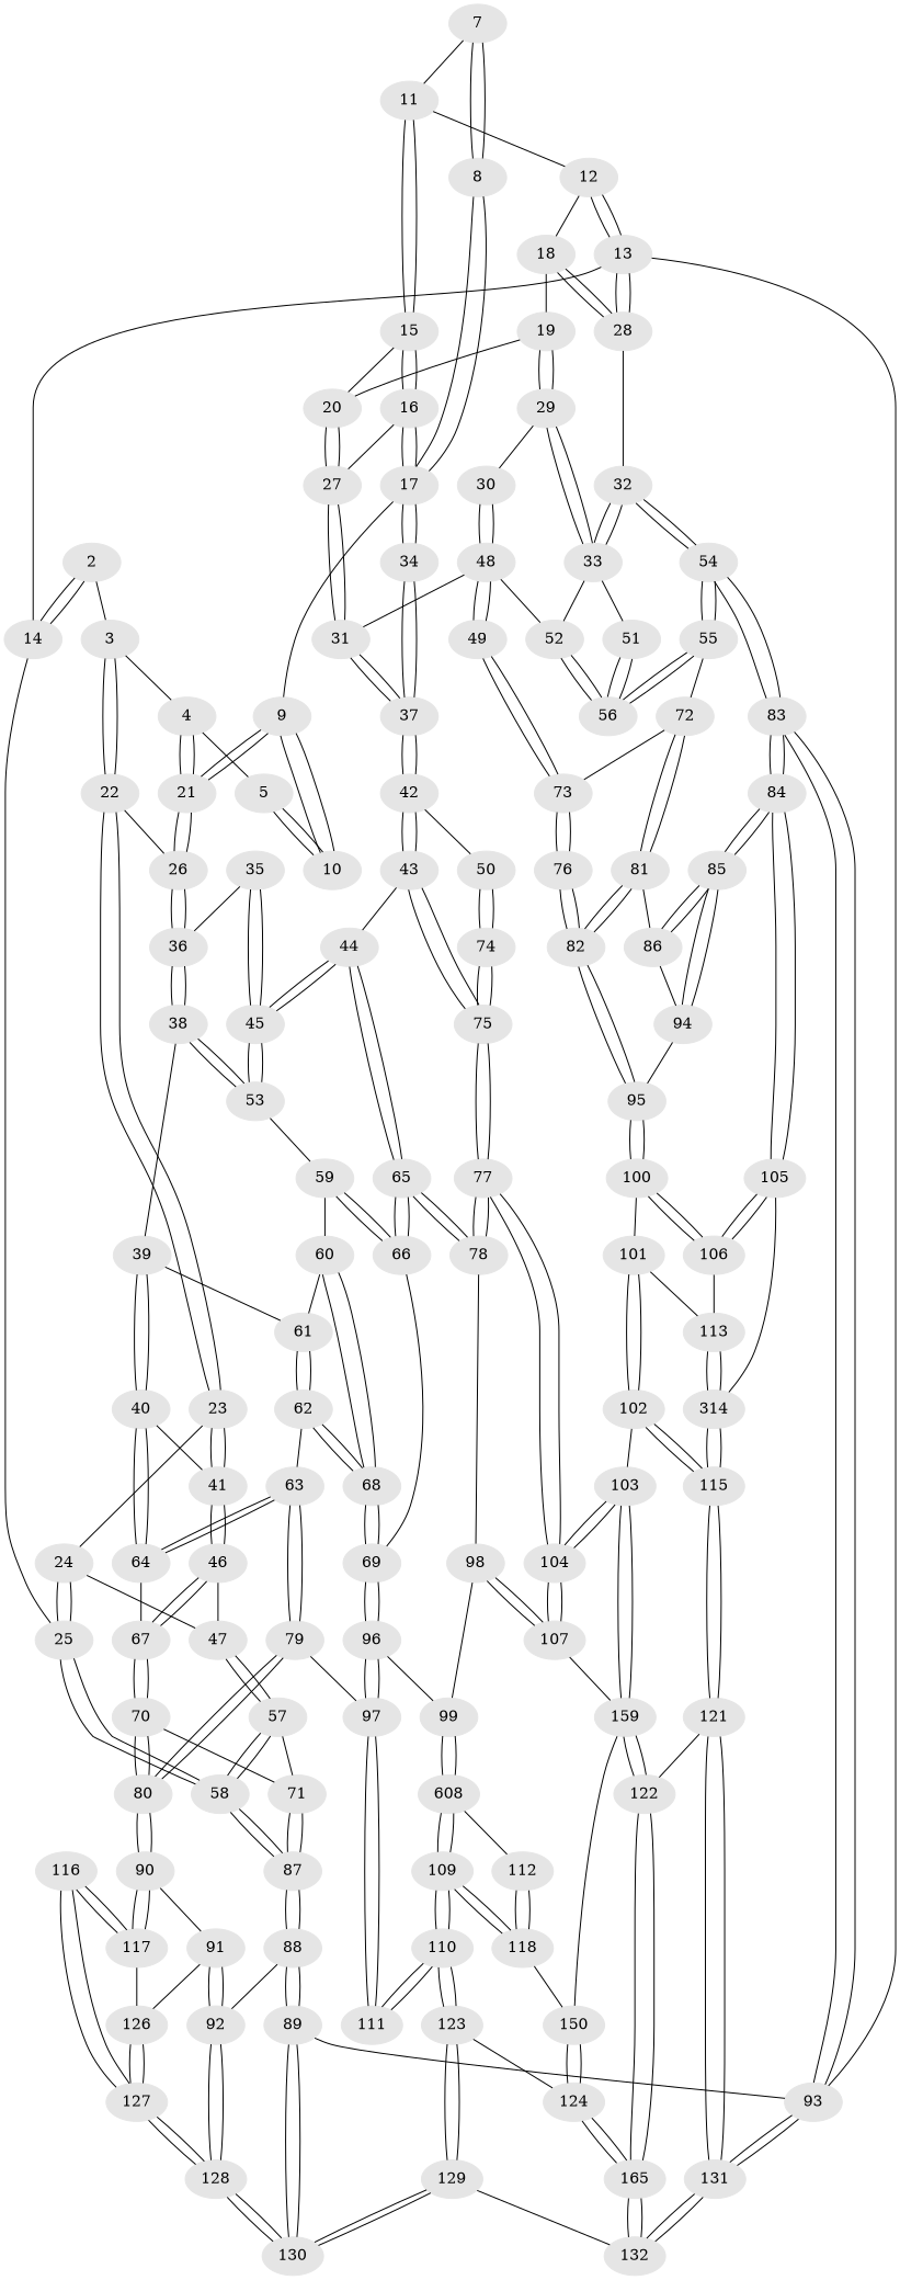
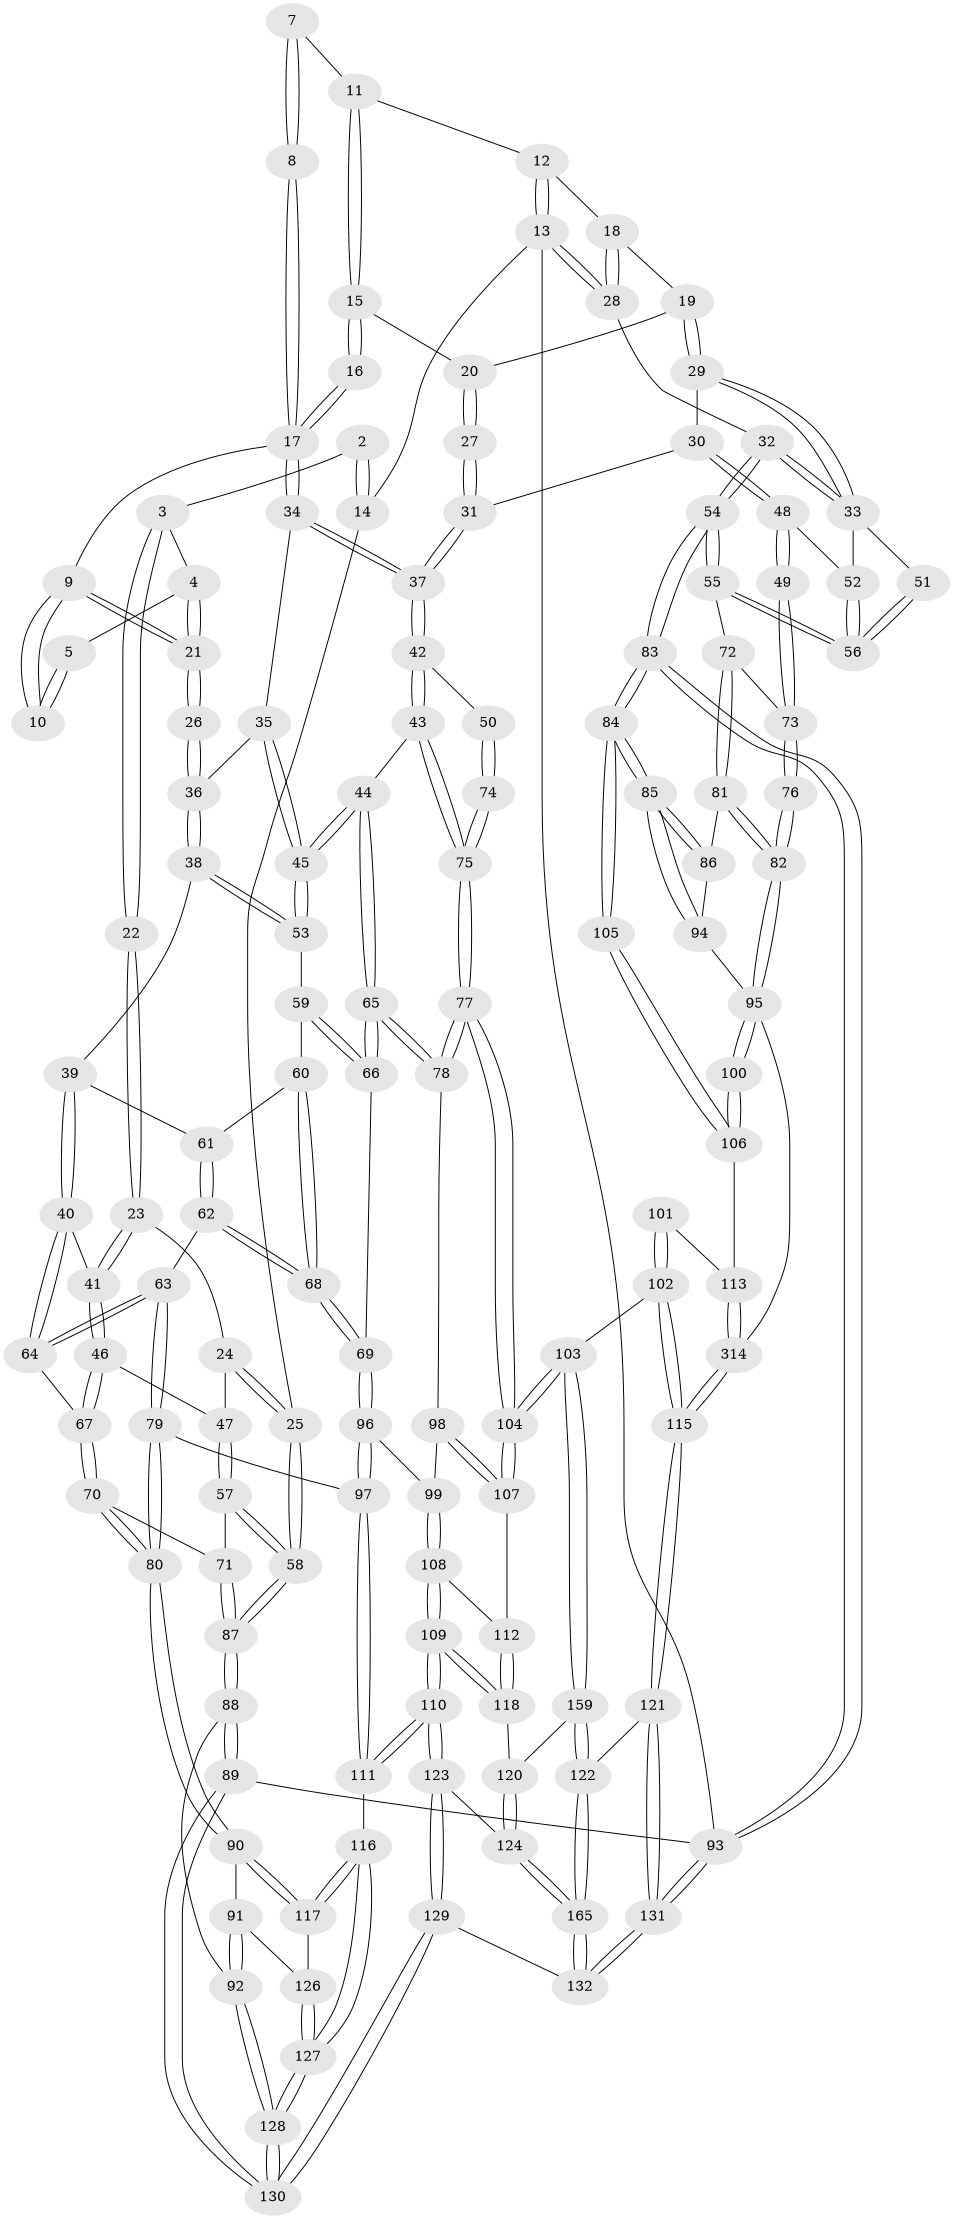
  graph {
    node [color=gray90 style=filled]
    2
    3
    14
    7
    8
    11
    4
    22
    25
    5
    21
    26
    23
    10
    17
    12
    15
    9
    34
    13
    18
    16
    20
    28
    93
    19
    32
    131
    58
    89
    130
    27
    31
    37
    35
    29
    30
    33
    36
    24
    41
    47
    46
    57
    87
    38
    54
    48
    51
    52
    49
    42
    55
    83
    56
    45
    53
    39
    43
    50
    40
    61
    59
    64
    62
    67
    44
    75
    74
    65
    77
    66
    78
    70
    71
    73
    76
    60
    72
    84
    81
    88
    68
    69
    63
    79
    80
    97
    98
    96
    99
    90
    82
    86
    104
    95
    107
    111
    91
    117
    94
    100
    85
    105
    106
    n106 [label=314]
    92
    128
    126
    127
    132
    101
-   108 [label=608]
+   108
    116
    112
    109
    102
    113
    103
    115
    n121 [label=159]
    121
-   120 [label=150]
+   120
    122
    118
    110
    123
    124
    129
    n130 [label=165]
    2 -- 3
    2 -- 14
    2 -- 14
    3 -- 4
    3 -- 22
    3 -- 22
    14 -- 25
    7 -- 8
    7 -- 8
    7 -- 11
    8 -- 17
    8 -- 17
    11 -- 12
    11 -- 15
    11 -- 15
    4 -- 5
    4 -- 21
    4 -- 21
-   22 -- 26
    22 -- 23
    22 -- 23
    25 -- 58
    25 -- 58
    5 -- 10
    5 -- 10
    21 -- 26
    21 -- 26
    26 -- 36
    26 -- 36
    23 -- 24
    23 -- 41
    23 -- 41
    17 -- 9
    17 -- 34
    17 -- 34
    12 -- 13
    12 -- 13
    12 -- 18
    15 -- 16
    15 -- 16
    15 -- 20
    9 -- 21
    9 -- 21
    9 -- 10
    9 -- 10
    34 -- 37
    34 -- 37
+   34 -- 35
    13 -- 14
    13 -- 28
    13 -- 28
    13 -- 93
    18 -- 28
    18 -- 28
    18 -- 19
    16 -- 17
    16 -- 17
-   16 -- 27
    20 -- 27
    20 -- 27
    28 -- 32
    93 -- 131
    93 -- 131
    19 -- 20
    19 -- 29
    19 -- 29
    32 -- 33
    32 -- 33
    32 -- 54
    32 -- 54
    131 -- 132
    131 -- 132
    58 -- 87
    58 -- 87
    89 -- 93
    89 -- 130
    89 -- 130
    27 -- 31
    27 -- 31
    31 -- 37
    31 -- 37
    37 -- 42
    37 -- 42
    35 -- 36
    35 -- 45
    35 -- 45
    29 -- 30
    29 -- 33
    29 -- 33
-   48 -- 31
+   30 -- 31
    30 -- 48
    30 -- 48
    33 -- 51
    33 -- 52
    36 -- 38
    36 -- 38
    24 -- 25
    24 -- 25
    24 -- 47
    41 -- 46
    41 -- 46
    47 -- 57
    47 -- 57
    46 -- 47
    46 -- 67
    46 -- 67
    57 -- 58
    57 -- 58
    57 -- 71
    87 -- 88
    87 -- 88
    38 -- 53
    38 -- 53
    38 -- 39
    54 -- 55
    54 -- 55
    54 -- 83
    54 -- 83
    48 -- 52
    48 -- 49
    48 -- 49
    51 -- 56
    51 -- 56
    52 -- 56
    52 -- 56
    49 -- 73
    49 -- 73
    42 -- 43
    42 -- 43
    42 -- 50
    55 -- 56
    55 -- 56
    55 -- 72
    83 -- 93
    83 -- 93
    83 -- 84
    83 -- 84
    45 -- 53
    45 -- 53
    53 -- 59
    39 -- 40
    39 -- 40
    39 -- 61
    43 -- 44
    43 -- 75
    43 -- 75
    50 -- 74
    50 -- 74
    40 -- 41
    40 -- 64
    40 -- 64
    61 -- 62
    61 -- 62
    59 -- 66
    59 -- 66
    59 -- 60
    64 -- 67
    62 -- 68
    62 -- 68
    62 -- 63
    67 -- 70
    67 -- 70
    44 -- 45
    44 -- 45
    44 -- 65
    44 -- 65
    75 -- 77
    75 -- 77
    74 -- 75
    74 -- 75
    65 -- 66
    65 -- 66
    65 -- 78
    65 -- 78
    77 -- 78
    77 -- 78
    77 -- 104
    77 -- 104
    66 -- 69
    78 -- 98
    70 -- 71
    70 -- 80
    70 -- 80
    71 -- 87
    71 -- 87
    73 -- 76
    73 -- 76
    76 -- 82
    76 -- 82
    60 -- 61
    60 -- 68
    60 -- 68
    72 -- 73
    72 -- 81
    72 -- 81
    84 -- 85
    84 -- 85
    84 -- 105
    84 -- 105
    81 -- 82
    81 -- 82
    81 -- 86
    88 -- 89
    88 -- 89
    88 -- 92
    68 -- 69
    68 -- 69
    69 -- 96
    69 -- 96
    63 -- 64
    63 -- 64
    63 -- 79
    63 -- 79
    79 -- 80
    79 -- 80
    79 -- 97
    80 -- 90
    80 -- 90
    97 -- 111
    97 -- 111
    98 -- 99
    98 -- 107
    98 -- 107
    96 -- 97
    96 -- 97
    96 -- 99
    99 -- 108
    99 -- 108
    90 -- 91
    90 -- 117
    90 -- 117
    82 -- 95
    82 -- 95
    86 -- 94
    104 -- 107
    104 -- 107
    95 -- 100
    95 -- 100
-   107 -- n121
+   107 -- 112
+   111 -- 116
    91 -- 92
    91 -- 92
    91 -- 126
    117 -- 126
    94 -- 95
    100 -- 106
    100 -- 106
-   100 -- 101
    85 -- 86
    85 -- 86
    85 -- 94
    85 -- 94
    105 -- 106
    105 -- 106
-   105 -- n106
+   95 -- n106
    106 -- 113
    n106 -- 115
    n106 -- 115
    92 -- 128
    92 -- 128
    128 -- 130
    128 -- 130
    126 -- 127
    126 -- 127
    127 -- 128
    127 -- 128
    101 -- 102
    101 -- 102
    101 -- 113
    108 -- 112
    108 -- 109
    108 -- 109
    116 -- 117
    116 -- 117
    116 -- 127
    116 -- 127
    112 -- 118
    112 -- 118
    109 -- 118
    109 -- 118
    109 -- 110
    109 -- 110
    102 -- 103
    102 -- 115
    102 -- 115
    113 -- n106
    113 -- n106
    103 -- 104
    103 -- 104
    103 -- n121
    103 -- n121
    115 -- 121
    115 -- 121
    n121 -- 120
    n121 -- 122
    n121 -- 122
    121 -- 131
    121 -- 131
    121 -- 122
    120 -- 124
    120 -- 124
    122 -- n130
    122 -- n130
    118 -- 120
    110 -- 111
    110 -- 111
    110 -- 123
    110 -- 123
    123 -- 124
    123 -- 129
    123 -- 129
    124 -- n130
    124 -- n130
    129 -- 130
    129 -- 130
    129 -- 132
    n130 -- 132
    n130 -- 132
  }
